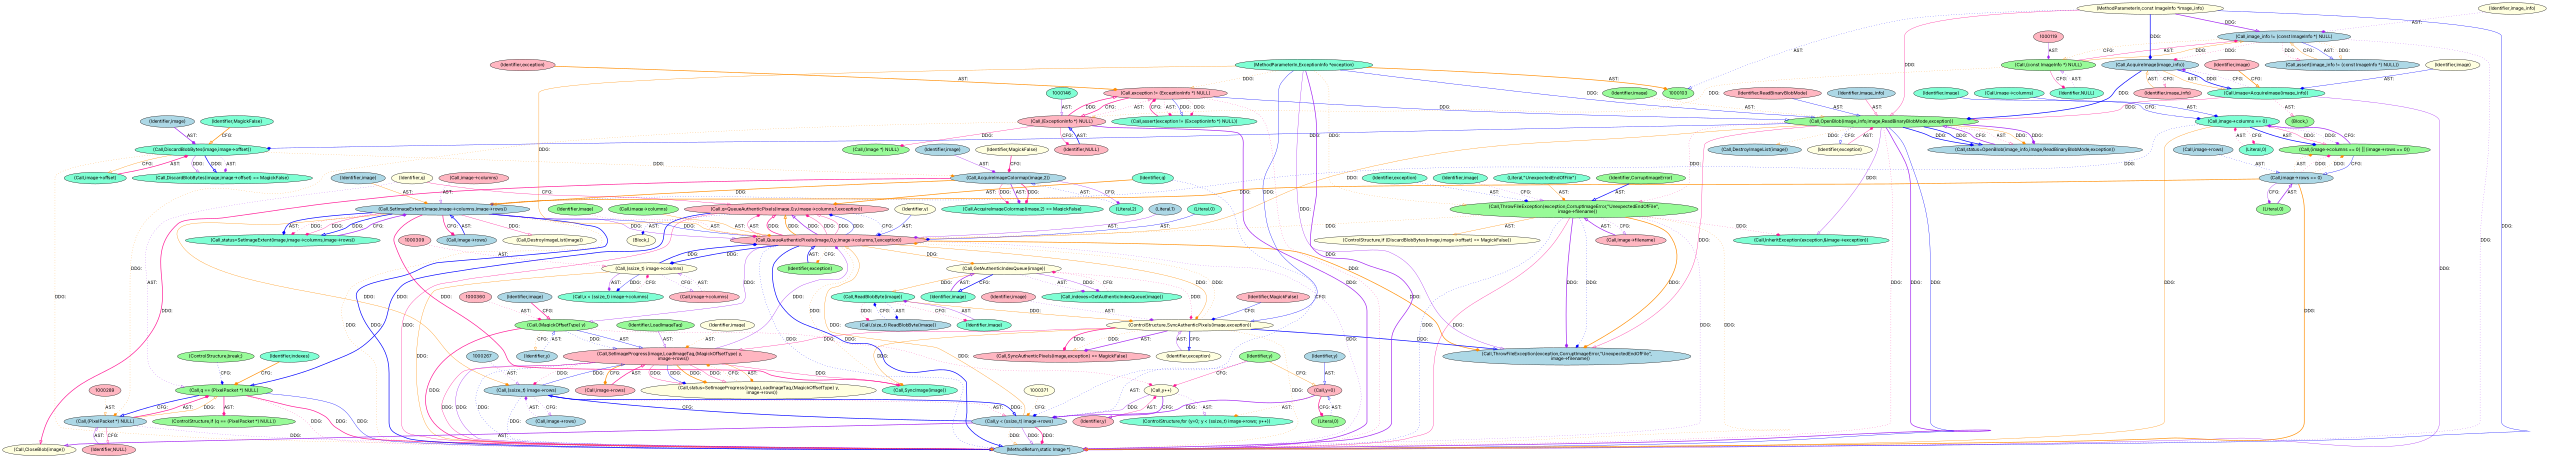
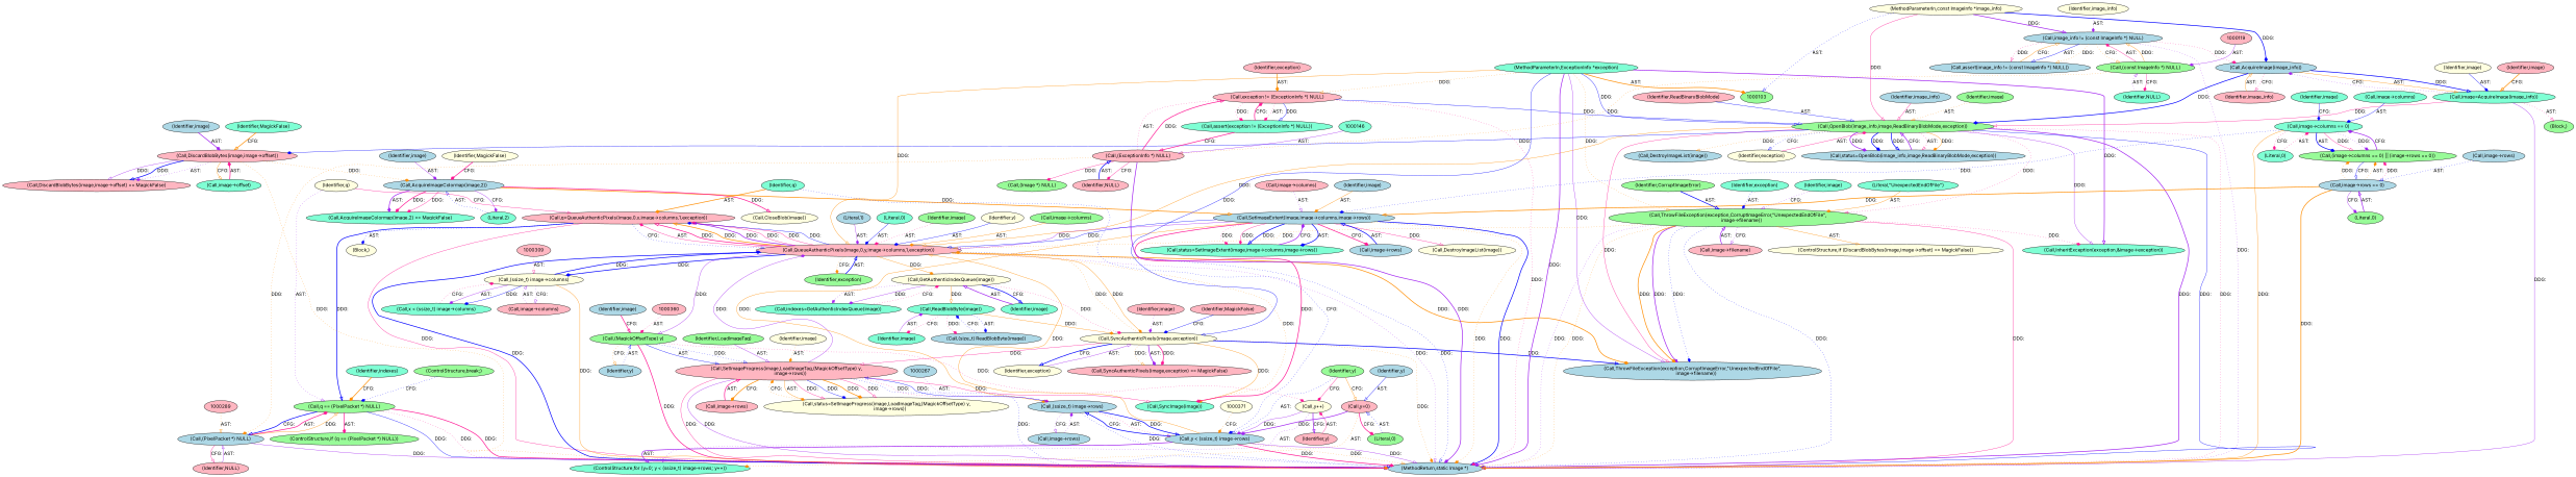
  digraph {
    fontname=Inter
    node [fillcolor=aquamarine fontname=Inter style=filled]
    edge [arrowhead=onormal color=deeppink fontname=Inter style=solid]
    n1 [fillcolor=palegreen label="(Call,q == (PixelPacket *) NULL)"]
    n2 [fillcolor=lightblue label="(Call,(PixelPacket *) NULL)"]
    n3 [fillcolor=palegreen label="(ControlStructure,if (q == (PixelPacket *) NULL))"]
    n4 [fillcolor=lightblue label="(MethodReturn,static Image *)"]
    n5 [fillcolor=lightpink label="(Identifier,NULL)"]
    n6 [fillcolor=lightpink label="(Call,q=QueueAuthenticPixels(image,0,y,image->columns,1,exception))"]
    n7 [fillcolor=lightpink label="(Call,QueueAuthenticPixels(image,0,y,image->columns,1,exception))"]
    n8 [fillcolor=lightyellow label="(Block,)"]
-   n9 [fillcolor=lightyellow label="(ControlStructure,SyncAuthenticPixels(image,exception))"]
+   n9 [fillcolor=lightyellow label="(Call,SyncAuthenticPixels(image,exception))"]
    n10 [fillcolor=lightyellow label="(Call,GetAuthenticIndexQueue(image))"]
    n11 [fillcolor=palegreen label="(Call,(MagickOffsetType) y)"]
    n12 [fillcolor=lightyellow label="(Call,(ssize_t) image->columns)"]
    n13 [fillcolor=lightblue label="(Call,ThrowFileException(exception,CorruptImageError,\"UnexpectedEndOfFile\",\n      image->filename))"]
    n14 [fillcolor=palegreen label="(Identifier,exception)"]
    n15 [label="(Call,SyncImage(image))"]
    n16 [fillcolor=lightpink label="(Call,SetImageProgress(image,LoadImageTag,(MagickOffsetType) y,\n      image->rows))"]
    n17 [fillcolor=lightpink label="(Call,SyncAuthenticPixels(image,exception) == MagickFalse)"]
    n18 [fillcolor=lightyellow label="(Identifier,exception)"]
    n19 [label="(Call,ReadBlobByte(image))"]
    n20 [label="(Call,indexes=GetAuthenticIndexQueue(image))"]
    n21 [label="(Identifier,image)"]
    n22 [fillcolor=lightyellow label="(Call,y++)"]
    n23 [fillcolor=lightblue label="(Identifier,y)"]
    n24 [label="(Call,x < (ssize_t) image->columns)"]
    n25 [fillcolor=lightpink label="(Call,image->columns)"]
    n26 [fillcolor=lightblue label="(Call,SetImageExtent(image,image->columns,image->rows))"]
    n27 [fillcolor=lightblue label="(Call,(ssize_t) image->rows)"]
    n28 [fillcolor=lightblue label="(Call,image->rows)"]
    n29 [fillcolor=lightyellow label="(Call,DestroyImageList(image))"]
    n30 [label="(Call,status=SetImageExtent(image,image->columns,image->rows))"]
    n31 [fillcolor=lightblue label="(Call,y < (ssize_t) image->rows)"]
    n32 [fillcolor=lightblue label="(Call,image->rows)"]
    n33 [fillcolor=lightblue label="(Call,AcquireImageColormap(image,2))"]
    n34 [fillcolor=lightyellow label="(Call,CloseBlob(image))"]
    n35 [label="(Call,AcquireImageColormap(image,2) == MagickFalse)"]
    n36 [label="(Literal,2)"]
-   n37 [label="(Call,DiscardBlobBytes(image,image->offset))"]
+   n37 [fillcolor=lightpink label="(Call,DiscardBlobBytes(image,image->offset))"]
    n38 [label="(Call,image->offset)"]
-   n39 [label="(Call,DiscardBlobBytes(image,image->offset) == MagickFalse)"]
+   n39 [fillcolor=lightpink label="(Call,DiscardBlobBytes(image,image->offset) == MagickFalse)"]
    n40 [fillcolor=palegreen label="(Call,OpenBlob(image_info,image,ReadBinaryBlobMode,exception))"]
    n41 [fillcolor=palegreen label="(Call,ThrowFileException(exception,CorruptImageError,\"UnexpectedEndOfFile\",\n      image->filename))"]
    n42 [fillcolor=lightblue label="(Call,status=OpenBlob(image_info,image,ReadBinaryBlobMode,exception))"]
    n43 [fillcolor=lightblue label="(Call,DestroyImageList(image))"]
    n44 [fillcolor=lightyellow label="(Identifier,exception)"]
    n45 [label="(Call,InheritException(exception,&image->exception))"]
    n46 [fillcolor=lightpink label="(Call,image->filename)"]
    n47 [fillcolor=lightyellow label="(ControlStructure,if (DiscardBlobBytes(image,image->offset) == MagickFalse))"]
    n48 [fillcolor=lightblue label="(Call,AcquireImage(image_info))"]
    n49 [label="(Call,image=AcquireImage(image_info))"]
    n50 [fillcolor=lightpink label="(Identifier,image_info)"]
    n51 [fillcolor=palegreen label="(Block,)"]
    n52 [fillcolor=lightblue label="(Call,image_info != (const ImageInfo *) NULL)"]
    n53 [fillcolor=palegreen label="(Call,(const ImageInfo *) NULL)"]
    n54 [fillcolor=lightblue label="(Call,assert(image_info != (const ImageInfo *) NULL))"]
    n55 [fillcolor=lightpink label="(Call,(ExceptionInfo *) NULL)"]
    n56 [label="(Identifier,NULL)"]
    n57 [fillcolor=lightyellow label="(MethodParameterIn,const ImageInfo *image_info)"]
    1000103 [fillcolor=palegreen]
    n59 [fillcolor=lightpink label="(Call,exception != (ExceptionInfo *) NULL)"]
    n60 [fillcolor=lightpink label="(Identifier,NULL)"]
    n61 [fillcolor=palegreen label="(Call,(Image *) NULL)"]
    n62 [label="(Call,assert(exception != (ExceptionInfo *) NULL))"]
    n63 [label="(MethodParameterIn,ExceptionInfo *exception)"]
    n64 [label="(Call,image->columns == 0)"]
    n65 [label="(Literal,0)"]
    n66 [fillcolor=palegreen label="(Call,(image->columns == 0) || (image->rows == 0))"]
    n67 [fillcolor=lightblue label="(Call,image->rows == 0)"]
    n68 [fillcolor=palegreen label="(Literal,0)"]
    n69 [fillcolor=lightpink label="(Call,image->rows)"]
    n70 [fillcolor=lightyellow label="(Call,status=SetImageProgress(image,LoadImageTag,(MagickOffsetType) y,\n      image->rows))"]
    n71 [fillcolor=lightblue label="(Call,(size_t) ReadBlobByte(image))"]
    n72 [label="(Identifier,image)"]
    n73 [label="(ControlStructure,for (y=0; y < (ssize_t) image->rows; y++))"]
    n74 [fillcolor=lightpink label="(Identifier,y)"]
    n75 [fillcolor=lightpink label="(Call,y=0)"]
    n76 [fillcolor=palegreen label="(Literal,0)"]
    n77 [label="(Identifier,MagickFalse)"]
    n78 [fillcolor=palegreen label="(Identifier,image)"]
    n79 [label="(Call,image->columns)"]
    n80 [fillcolor=lightblue label="(Identifier,y)"]
    n81 [fillcolor=palegreen label="(Identifier,y)"]
    n82 [fillcolor=lightyellow label="(Identifier,image_info)"]
    n83 [fillcolor=lightpink label="(Identifier,MagickFalse)"]
    n84 [fillcolor=lightblue label="(Identifier,image)"]
    n85 [fillcolor=lightyellow label="(Identifier,y)"]
    n86 [fillcolor=lightblue label="(Literal,1)"]
    n87 [fillcolor=palegreen label="(ControlStructure,break;)"]
    n88 [fillcolor=lightpink label="(Identifier,image)"]
    n89 [label="(Identifier,exception)"]
    n90 [fillcolor=lightyellow label="(Identifier,MagickFalse)"]
    n91 [label="(Identifier,image)"]
    n92 [fillcolor=palegreen label="(Identifier,LoadImageTag)"]
    n93 [label="(Literal,0)"]
    n94 [label="(Identifier,image)"]
    n95 [fillcolor=lightpink label="(Identifier,ReadBinaryBlobMode)"]
    n96 [fillcolor=lightblue label="(Identifier,image)"]
    n97 [fillcolor=lightblue label="(Call,image->rows)"]
    n98 [fillcolor=lightyellow label="(Identifier,image)"]
    n99 [fillcolor=palegreen label="(Identifier,image)"]
    n100 [label="(Literal,\"UnexpectedEndOfFile\")"]
    n101 [fillcolor=lightpink label="(Identifier,image)"]
    n102 [fillcolor=lightblue label="(Identifier,image_info)"]
    n103 [fillcolor=palegreen label="(Call,image->columns)"]
    n104 [fillcolor=lightpink label="(Call,image->columns)"]
    n105 [fillcolor=lightyellow label="(Identifier,image)"]
    n106 [fillcolor=lightyellow label="(Identifier,q)"]
    n107 [fillcolor=lightblue label="(Identifier,image)"]
    n108 [label="(Identifier,indexes)"]
    n109 [fillcolor=lightblue label="(Identifier,image)"]
    n110 [label="(Identifier,q)"]
    n111 [fillcolor=palegreen label="(Identifier,CorruptImageError)"]
    n112 [fillcolor=lightpink label="(Identifier,exception)"]
    1000119 [fillcolor=lightpink]
    1000146
    1000360 [fillcolor=lightpink]
    1000267 [fillcolor=lightblue]
    1000371 [fillcolor=lightyellow]
    1000309 [fillcolor=lightpink]
    1000289 [fillcolor=lightpink]
    n1 -> n2 [color=blue label="CFG: " style=bold]
    n1 -> n3 [arrowhead=diamond label="AST: " style=bold]
    n1 -> n4 [arrowhead=diamond color=blue label="DDG: "]
    n1 -> n4 [label="DDG: " style=dotted]
    n1 -> n4 [label="DDG: " style=bold]
    n2 -> n1 [arrowhead=diamond label="AST: " style=bold]
    n2 -> n1 [color=darkorange label="DDG: "]
-   n2 -> n4 [arrowhead=diamond color=purple label="DDG: " style=dotted]
+   n2 -> n4 [arrowhead=diamond color=purple label="DDG: "]
    n2 -> n5 [label="CFG: "]
    n5 -> n2 [color=purple label="AST: "]
    n6 -> n1 [color=blue label="DDG: " style=bold]
    n6 -> n4 [label="DDG: "]
    n6 -> n7 [color=blue label="CFG: " style=dotted]
    n6 -> n8 [arrowhead=diamond color=blue label="AST: " style=dotted]
    n7 -> n4 [color=purple label="DDG: " style=dotted]
    n7 -> n4 [color=blue label="DDG: " style=dotted]
    n7 -> n4 [color=blue label="DDG: " style=bold]
    n7 -> n6 [arrowhead=diamond label="AST: "]
    n7 -> n6 [label="DDG: " style=bold]
    n7 -> n6 [color=darkorange label="DDG: " style=bold]
    n7 -> n6 [color=purple label="DDG: " style=bold]
    n7 -> n6 [arrowhead=diamond label="DDG: "]
    n7 -> n6 [label="DDG: "]
    n7 -> n6 [arrowhead=diamond color=blue label="DDG: "]
    n7 -> n9 [arrowhead=diamond color=darkorange label="DDG: "]
    n7 -> n10 [arrowhead=diamond color=darkorange label="DDG: "]
    n7 -> n11 [color=purple label="DDG: "]
    n7 -> n12 [arrowhead=diamond color=blue label="DDG: " style=bold]
    n7 -> n13 [arrowhead=diamond color=darkorange label="DDG: " style=bold]
    n7 -> n14 [arrowhead=diamond color=darkorange label="CFG: " style=dotted]
    n7 -> n15 [color=darkorange label="DDG: " style=dotted]
    n9 -> n4 [arrowhead=diamond color=darkorange label="DDG: " style=dotted]
    n9 -> n7 [arrowhead=diamond color=darkorange label="DDG: " style=dotted]
    n9 -> n13 [color=blue label="DDG: " style=bold]
    n9 -> n15 [arrowhead=diamond color=darkorange label="DDG: "]
    n9 -> n16 [label="DDG: "]
    n9 -> n17 [arrowhead=diamond color=purple label="AST: " style=bold]
    n9 -> n17 [arrowhead=diamond label="DDG: " style=bold]
    n9 -> n17 [color=darkorange label="DDG: " style=dotted]
    n9 -> n18 [color=blue label="CFG: " style=bold]
    n10 -> n9 [arrowhead=diamond label="DDG: " style=dotted]
    n10 -> n19 [color=darkorange label="DDG: "]
    n10 -> n20 [arrowhead=diamond color=purple label="AST: " style=dotted]
    n10 -> n20 [arrowhead=diamond color=purple label="DDG: "]
    n10 -> n21 [color=blue label="CFG: " style=bold]
    n11 -> n4 [arrowhead=diamond label="DDG: " style=bold]
    n11 -> n16 [color=blue label="AST: "]
    n11 -> n16 [color=blue label="DDG: " style=dotted]
    n11 -> n22 [arrowhead=diamond label="DDG: " style=dotted]
    n11 -> n23 [color=darkorange label="CFG: " style=dotted]
    n12 -> n4 [arrowhead=diamond color=darkorange label="DDG: "]
    n12 -> n7 [arrowhead=diamond color=blue label="DDG: " style=bold]
    n12 -> n24 [arrowhead=diamond color=purple label="AST: "]
    n12 -> n24 [arrowhead=diamond color=blue label="DDG: "]
    n12 -> n25 [color=purple label="CFG: " style=dotted]
    n14 -> n7 [color=blue label="AST: " style=bold]
    n16 -> n4 [arrowhead=diamond color=purple label="DDG: "]
    n16 -> n4 [color=blue label="DDG: " style=dotted]
    n16 -> n4 [arrowhead=diamond label="DDG: "]
    n16 -> n7 [arrowhead=diamond color=purple label="DDG: "]
    n16 -> n15 [label="DDG: "]
    n16 -> n27 [arrowhead=diamond label="DDG: " style=dotted]
    n16 -> n69 [arrowhead=diamond color=darkorange label="CFG: " style=bold]
    n16 -> n70 [arrowhead=diamond color=darkorange label="AST: "]
    n16 -> n70 [label="DDG: "]
    n16 -> n70 [arrowhead=diamond color=blue label="DDG: "]
    n16 -> n70 [arrowhead=diamond color=darkorange label="DDG: " style=bold]
    n16 -> n70 [label="DDG: "]
    n18 -> n9 [color=purple label="AST: "]
    n19 -> n9 [arrowhead=diamond color=darkorange label="DDG: "]
    n19 -> n71 [arrowhead=diamond color=blue label="AST: " style=dotted]
    n19 -> n71 [arrowhead=diamond label="DDG: " style=dotted]
    n19 -> n72 [arrowhead=diamond label="CFG: " style=dotted]
    n20 -> n10 [arrowhead=diamond label="CFG: " style=dotted]
    n21 -> n10 [color=purple label="AST: " style=bold]
-   n22 -> n31 [color=purple label="DDG: "]
+   n22 -> n31 [arrowhead=diamond color=purple label="DDG: "]
    n22 -> n73 [color=purple label="AST: " style=dotted]
    n22 -> n74 [color=purple label="CFG: " style=bold]
    n23 -> n11 [color=blue label="AST: " style=dotted]
    n24 -> n12 [arrowhead=diamond label="CFG: " style=dotted]
    n25 -> n12 [color=purple label="AST: " style=dotted]
    n26 -> n4 [arrowhead=diamond color=darkorange label="DDG: " style=dotted]
    n26 -> n4 [color=blue label="DDG: " style=bold]
    n26 -> n7 [color=purple label="DDG: "]
    n26 -> n7 [color=blue label="DDG: "]
    n26 -> n15 [arrowhead=diamond label="DDG: " style=bold]
    n26 -> n27 [arrowhead=diamond color=darkorange label="DDG: "]
    n26 -> n28 [arrowhead=diamond label="CFG: " style=bold]
    n26 -> n29 [label="DDG: "]
    n26 -> n30 [arrowhead=diamond color=blue label="AST: " style=bold]
    n26 -> n30 [arrowhead=diamond label="DDG: " style=dotted]
    n26 -> n30 [arrowhead=diamond label="DDG: "]
    n26 -> n30 [color=blue label="DDG: " style=bold]
    n27 -> n4 [color=blue label="DDG: " style=dotted]
    n27 -> n16 [color=blue label="DDG: "]
    n27 -> n31 [label="AST: " style=dotted]
    n27 -> n31 [color=blue label="DDG: " style=bold]
    n27 -> n32 [color=purple label="CFG: " style=dotted]
    n28 -> n26 [color=blue label="AST: " style=bold]
    n30 -> n26 [arrowhead=diamond color=purple label="CFG: " style=bold]
    n31 -> n4 [arrowhead=diamond label="DDG: " style=bold]
    n31 -> n4 [color=darkorange label="DDG: " style=dotted]
    n31 -> n4 [color=purple label="DDG: "]
    n31 -> n7 [color=darkorange label="DDG: "]
    n31 -> n27 [color=blue label="CFG: " style=bold]
-   n31 -> n34 [color=purple label="AST: " style=bold]
+   n31 -> n73 [color=purple label="AST: " style=bold]
    n32 -> n27 [arrowhead=diamond color=purple label="AST: " style=dotted]
    n33 -> n26 [color=darkorange label="DDG: " style=bold]
    n33 -> n34 [label="DDG: " style=bold]
    n33 -> n35 [arrowhead=diamond color=purple label="AST: " style=bold]
    n33 -> n35 [arrowhead=diamond label="DDG: " style=bold]
    n33 -> n35 [arrowhead=diamond label="DDG: "]
    n33 -> n36 [arrowhead=diamond color=purple label="CFG: "]
    n36 -> n33 [color=blue label="AST: " style=dotted]
    n37 -> n4 [arrowhead=diamond color=darkorange label="DDG: " style=dotted]
    n37 -> n33 [arrowhead=diamond color=darkorange label="DDG: " style=dotted]
    n37 -> n38 [color=darkorange label="CFG: "]
    n37 -> n39 [arrowhead=diamond color=purple label="AST: " style=dotted]
    n37 -> n39 [color=purple label="DDG: "]
    n37 -> n39 [color=blue label="DDG: " style=bold]
    n38 -> n37 [arrowhead=diamond label="AST: " style=bold]
    n40 -> n4 [label="DDG: " style=dotted]
    n40 -> n4 [color=purple label="DDG: " style=bold]
    n40 -> n4 [color=blue label="DDG: "]
    n40 -> n7 [color=darkorange label="DDG: "]
    n40 -> n13 [label="DDG: "]
    n40 -> n37 [arrowhead=diamond color=blue label="DDG: "]
    n40 -> n41 [label="DDG: " style=dotted]
    n40 -> n42 [label="AST: " style=dotted]
    n40 -> n42 [arrowhead=diamond color=darkorange label="DDG: "]
    n40 -> n42 [arrowhead=diamond color=purple label="DDG: " style=bold]
    n40 -> n42 [arrowhead=diamond color=blue label="DDG: " style=bold]
    n40 -> n42 [color=blue label="DDG: " style=bold]
    n40 -> n43 [color=darkorange label="DDG: " style=dotted]
    n40 -> n44 [color=blue label="CFG: " style=dotted]
    n40 -> n45 [color=purple label="DDG: "]
    n41 -> n4 [arrowhead=diamond color=blue label="DDG: " style=dotted]
    n41 -> n4 [label="DDG: "]
    n41 -> n4 [color=purple label="DDG: " style=dotted]
    n41 -> n4 [color=darkorange label="DDG: " style=dotted]
    n41 -> n7 [color=darkorange label="DDG: " style=dotted]
    n41 -> n13 [arrowhead=diamond color=purple label="DDG: " style=bold]
    n41 -> n13 [arrowhead=diamond color=blue label="DDG: " style=dotted]
    n41 -> n13 [arrowhead=diamond color=darkorange label="DDG: " style=bold]
    n41 -> n45 [arrowhead=diamond label="DDG: " style=dotted]
    n41 -> n46 [color=purple label="CFG: " style=dotted]
    n41 -> n47 [color=darkorange label="AST: "]
    n42 -> n40 [color=purple label="CFG: " style=bold]
    n44 -> n40 [arrowhead=diamond label="AST: "]
    n46 -> n41 [color=purple label="AST: " style=bold]
    n48 -> n40 [arrowhead=diamond color=blue label="DDG: " style=bold]
    n48 -> n49 [color=darkorange label="AST: "]
    n48 -> n49 [color=blue label="DDG: " style=bold]
    n48 -> n50 [label="CFG: " style=dotted]
    n49 -> n4 [color=purple label="DDG: "]
    n49 -> n40 [label="DDG: "]
    n49 -> n48 [arrowhead=diamond color=purple label="CFG: " style=dotted]
    n49 -> n51 [label="AST: " style=dotted]
    n50 -> n48 [color=darkorange label="AST: "]
    n52 -> n4 [arrowhead=diamond color=purple label="DDG: " style=dotted]
    n52 -> n48 [arrowhead=diamond label="DDG: " style=dotted]
    n52 -> n53 [color=darkorange label="CFG: " style=dotted]
    n52 -> n54 [color=blue label="AST: "]
    n52 -> n54 [color=darkorange label="DDG: " style=dotted]
    n52 -> n54 [label="DDG: " style=dotted]
    n53 -> n52 [arrowhead=diamond label="AST: "]
    n53 -> n52 [color=darkorange label="DDG: "]
    n53 -> n55 [color=darkorange label="DDG: " style=dotted]
    n53 -> n56 [arrowhead=diamond label="CFG: "]
    n54 -> n52 [color=darkorange label="CFG: "]
    n55 -> n2 [arrowhead=diamond color=darkorange label="DDG: " style=dotted]
    n55 -> n4 [arrowhead=diamond color=purple label="DDG: " style=bold]
    n55 -> n59 [label="AST: " style=dotted]
    n55 -> n59 [label="DDG: " style=bold]
    n55 -> n60 [arrowhead=diamond label="CFG: "]
    n55 -> n61 [arrowhead=diamond label="DDG: "]
    n56 -> n53 [color=purple label="AST: " style=dotted]
-   n57 -> n4 [color=blue label="DDG: "]
    n57 -> n40 [label="DDG: "]
    n57 -> n48 [arrowhead=diamond color=blue label="DDG: " style=bold]
    n57 -> n52 [color=purple label="DDG: " style=bold]
    n57 -> 1000103 [color=blue label="AST: " style=dotted]
    n59 -> n4 [arrowhead=diamond label="DDG: " style=dotted]
    n59 -> n40 [color=blue label="DDG: "]
-   n59 -> n55 [label="CFG: " style=bold]
+   n62 -> n55 [label="CFG: " style=bold]
    n59 -> n62 [arrowhead=diamond label="AST: " style=dotted]
    n59 -> n62 [color=blue label="DDG: "]
    n59 -> n62 [arrowhead=diamond label="DDG: " style=dotted]
    n60 -> n55 [color=blue label="AST: " style=bold]
    n62 -> n59 [arrowhead=diamond label="CFG: " style=bold]
    n63 -> n4 [arrowhead=diamond color=purple label="DDG: " style=bold]
    n63 -> n7 [color=darkorange label="DDG: "]
    n63 -> n9 [color=blue label="DDG: "]
    n63 -> n13 [color=purple label="DDG: "]
    n63 -> n40 [color=blue label="DDG: "]
    n63 -> n41 [color=darkorange label="DDG: " style=dotted]
+   n63 -> n45 [color=purple label="DDG: " style=bold]
    n63 -> 1000103 [arrowhead=diamond color=darkorange label="AST: " style=bold]
    n63 -> n59 [color=darkorange label="DDG: " style=dotted]
    n64 -> n4 [color=darkorange label="DDG: "]
    n64 -> n26 [arrowhead=diamond color=blue label="DDG: " style=dotted]
    n64 -> n65 [arrowhead=diamond label="CFG: " style=dotted]
    n64 -> n66 [arrowhead=diamond color=blue label="AST: " style=bold]
    n64 -> n66 [label="DDG: "]
    n64 -> n66 [arrowhead=diamond color=purple label="DDG: " style=dotted]
    n65 -> n64 [arrowhead=diamond label="AST: " style=dotted]
    n66 -> n64 [arrowhead=diamond color=purple label="CFG: " style=bold]
    n66 -> n67 [color=blue label="CFG: "]
    n67 -> n4 [color=darkorange label="DDG: " style=bold]
    n67 -> n26 [color=darkorange label="DDG: " style=bold]
    n67 -> n66 [arrowhead=diamond color=darkorange label="AST: " style=dotted]
    n67 -> n66 [arrowhead=diamond label="DDG: " style=dotted]
    n67 -> n66 [arrowhead=diamond color=darkorange label="DDG: " style=dotted]
    n67 -> n68 [arrowhead=diamond color=purple label="CFG: "]
    n68 -> n67 [color=purple label="AST: " style=bold]
    n69 -> n16 [label="AST: " style=bold]
    n70 -> n16 [arrowhead=diamond color=darkorange label="CFG: " style=dotted]
    n71 -> n19 [arrowhead=diamond color=blue label="CFG: " style=dotted]
    n72 -> n19 [arrowhead=diamond color=purple label="AST: "]
    n74 -> n22 [arrowhead=diamond label="AST: "]
    n75 -> n31 [arrowhead=diamond color=purple label="DDG: " style=bold]
    n75 -> n73 [arrowhead=diamond color=darkorange label="AST: " style=dotted]
    n75 -> n76 [arrowhead=diamond label="CFG: " style=bold]
    n76 -> n75 [color=blue label="AST: " style=dotted]
    n77 -> n37 [color=darkorange label="CFG: " style=bold]
    n78 -> n40 [color=darkorange label="AST: " style=dotted]
    n79 -> n64 [arrowhead=diamond color=blue label="AST: "]
    n80 -> n75 [color=blue label="AST: "]
    n81 -> n22 [arrowhead=diamond label="CFG: "]
    n81 -> n31 [color=blue label="AST: " style=dotted]
    n81 -> n75 [color=darkorange label="CFG: "]
    n82 -> n52 [arrowhead=diamond color=purple label="AST: " style=dotted]
    n83 -> n9 [arrowhead=diamond color=blue label="CFG: "]
    n84 -> n33 [arrowhead=diamond color=purple label="AST: "]
    n85 -> n7 [arrowhead=diamond color=blue label="AST: "]
    n86 -> n7 [arrowhead=diamond color=purple label="AST: "]
    n87 -> n1 [arrowhead=diamond color=blue label="CFG: " style=dotted]
    n88 -> n9 [arrowhead=diamond color=purple label="AST: " style=dotted]
    n89 -> n41 [arrowhead=diamond color=blue label="AST: " style=dotted]
    n90 -> n33 [arrowhead=diamond label="CFG: " style=bold]
    n91 -> n41 [color=purple label="CFG: " style=dotted]
    n92 -> n16 [color=purple label="AST: "]
    n93 -> n7 [arrowhead=diamond color=blue label="AST: "]
    n94 -> n64 [arrowhead=diamond color=blue label="CFG: "]
    n95 -> n40 [color=blue label="AST: "]
    n96 -> n26 [arrowhead=diamond color=darkorange label="AST: "]
    n97 -> n67 [color=blue label="AST: " style=dotted]
    n98 -> n16 [arrowhead=diamond color=darkorange label="AST: " style=dotted]
    n99 -> n7 [arrowhead=diamond label="AST: " style=dotted]
    n100 -> n41 [arrowhead=diamond color=darkorange label="AST: "]
    n101 -> n49 [color=darkorange label="CFG: " style=bold]
    n102 -> n40 [label="AST: "]
    n103 -> n7 [arrowhead=diamond color=darkorange label="AST: "]
    n104 -> n26 [color=purple label="AST: " style=dotted]
    n105 -> n49 [arrowhead=diamond color=blue label="AST: "]
    n106 -> n1 [color=purple label="AST: " style=dotted]
    n106 -> n6 [label="CFG: "]
    n107 -> n37 [arrowhead=diamond color=purple label="AST: " style=bold]
    n108 -> n1 [arrowhead=diamond color=darkorange label="CFG: " style=bold]
    n109 -> n11 [label="CFG: " style=bold]
    n110 -> n6 [arrowhead=diamond color=darkorange label="AST: " style=bold]
    n110 -> n31 [arrowhead=diamond color=blue label="CFG: " style=dotted]
    n111 -> n41 [color=blue label="AST: " style=bold]
    n112 -> n59 [arrowhead=diamond color=darkorange label="AST: " style=bold]
    1000119 -> n53 [arrowhead=diamond color=purple label="AST: "]
    1000146 -> n55 [color=purple label="AST: "]
    1000360 -> n11 [arrowhead=diamond label="AST: " style=dotted]
    1000267 -> n27 [color=purple label="AST: " style=dotted]
    1000371 -> n31 [arrowhead=diamond color=darkorange label="CFG: " style=dotted]
    1000309 -> n12 [label="AST: " style=dotted]
    1000289 -> n2 [color=darkorange label="AST: " style=dotted]
  }
